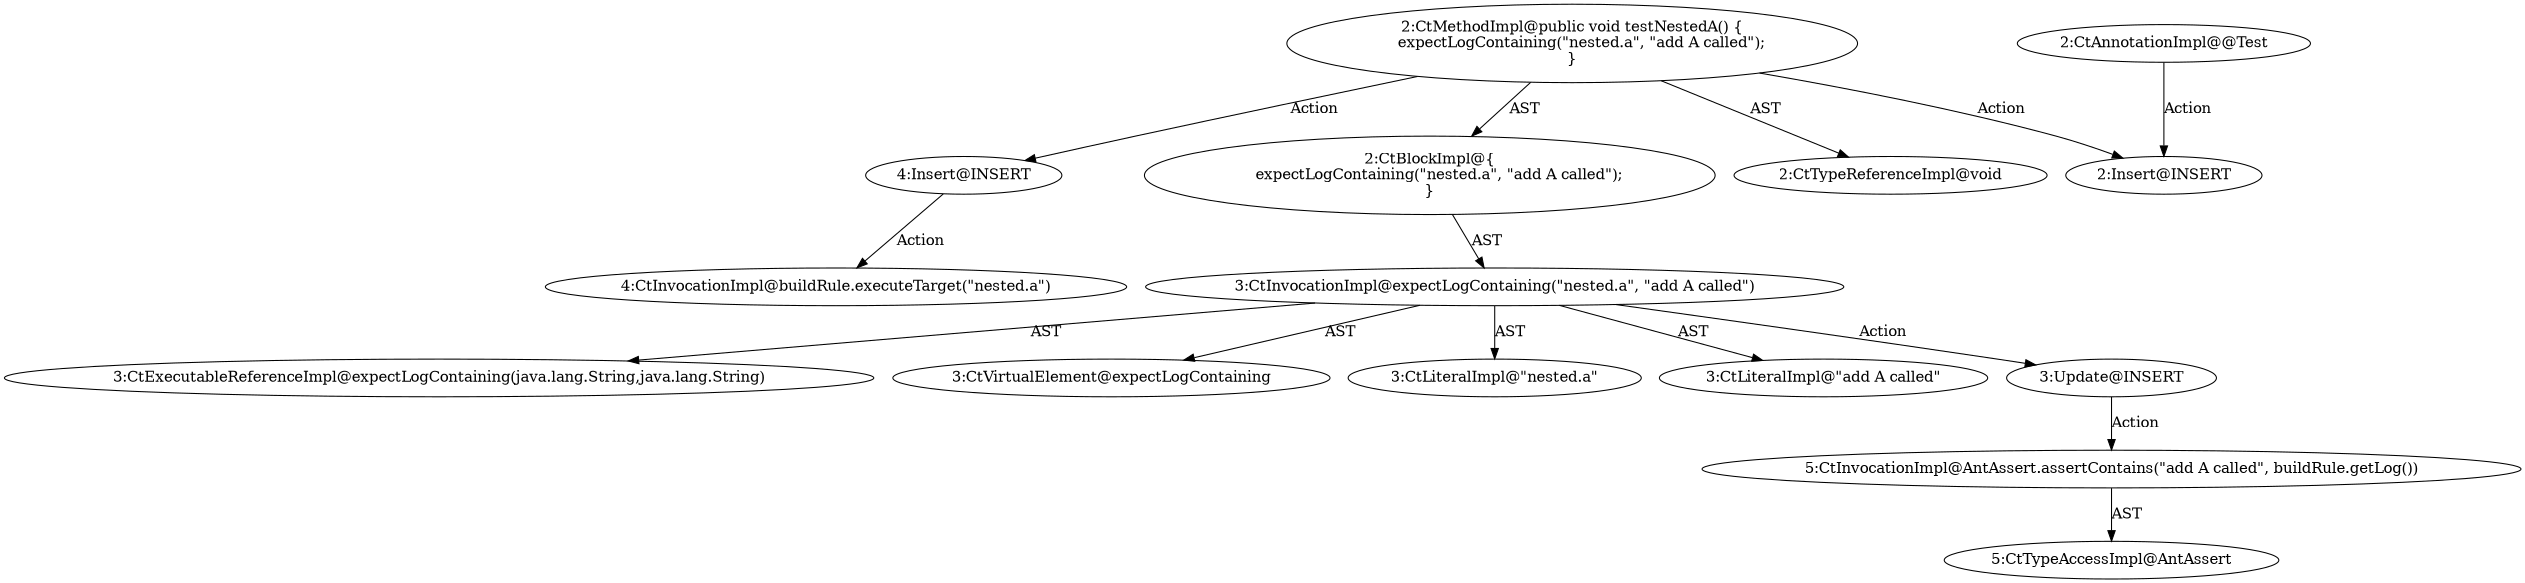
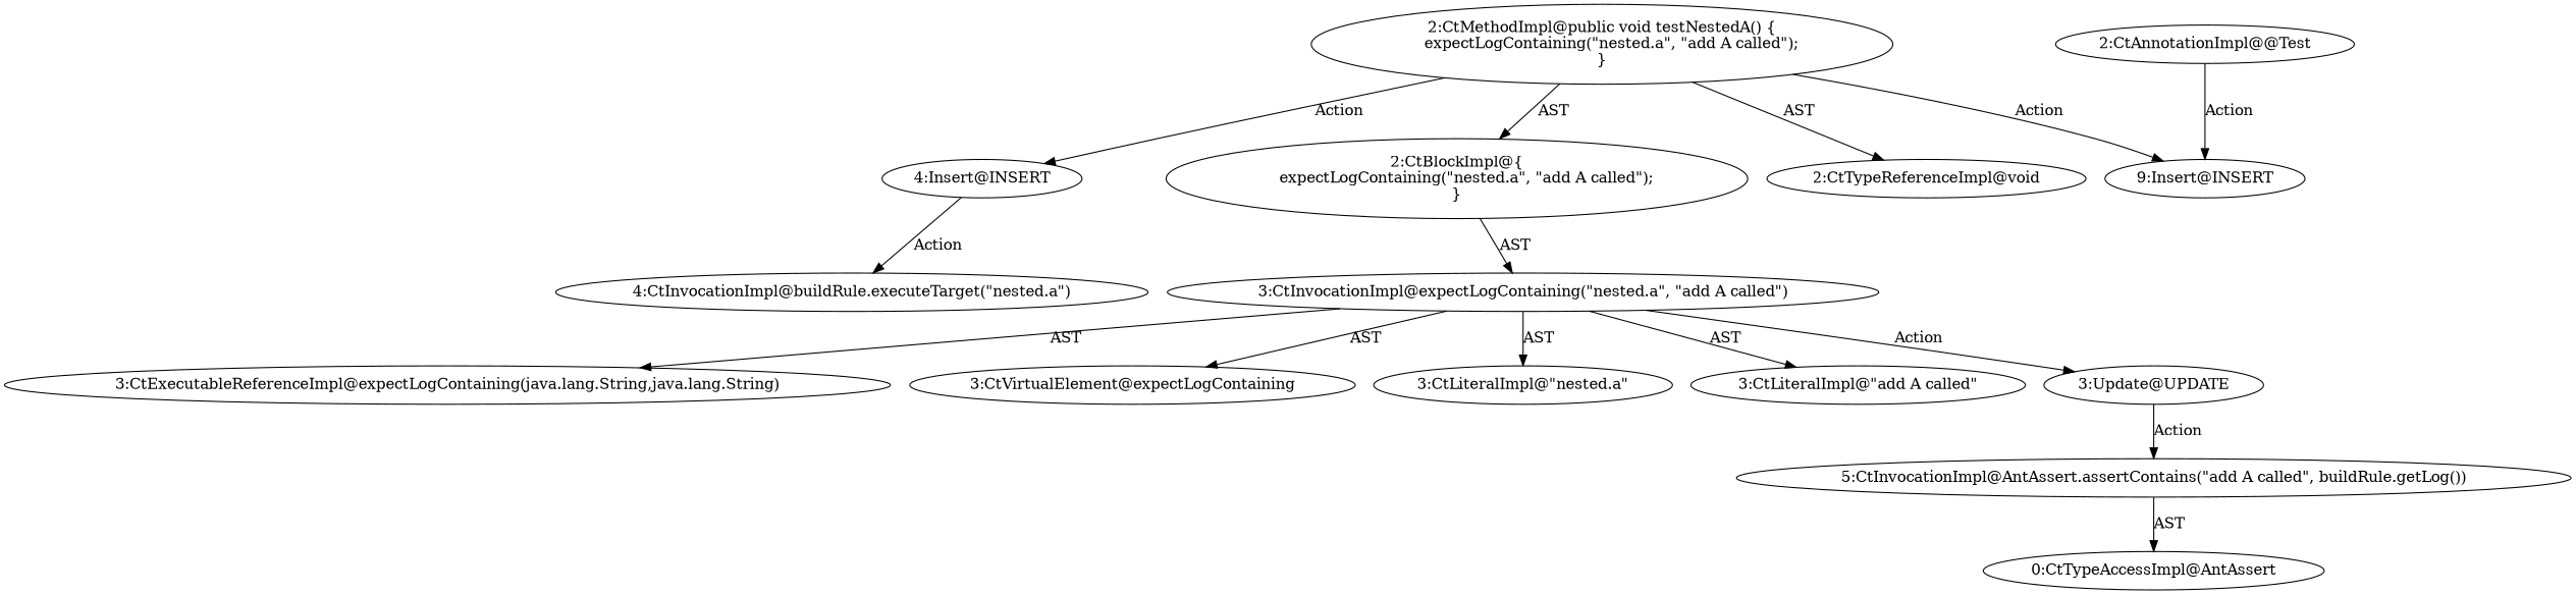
  digraph {
    node [shape=ellipse]
    n1 [label="2:CtTypeReferenceImpl@void"]
    n2 [label="3:CtExecutableReferenceImpl@expectLogContaining(java.lang.String,java.lang.String)"]
    n3 [label="3:CtVirtualElement@expectLogContaining"]
    n4 [label="3:CtLiteralImpl@\"nested.a\""]
    n5 [label="3:CtLiteralImpl@\"add A called\""]
    n6 [label="3:CtInvocationImpl@expectLogContaining(\"nested.a\", \"add A called\")"]
-   n7 [label="3:Update@INSERT"]
+   n7 [label="3:Update@UPDATE"]
    n8 [label="5:CtInvocationImpl@AntAssert.assertContains(\"add A called\", buildRule.getLog())"]
    n9 [label="2:CtBlockImpl@\{\n    expectLogContaining(\"nested.a\", \"add A called\");\n\}"]
    n10 [label="2:CtMethodImpl@public void testNestedA() \{\n    expectLogContaining(\"nested.a\", \"add A called\");\n\}"]
-   n11 [label="2:Insert@INSERT"]
+   n11 [label="9:Insert@INSERT"]
    n12 [label="4:Insert@INSERT"]
    n13 [label="4:CtInvocationImpl@buildRule.executeTarget(\"nested.a\")"]
-   n14 [label="5:CtTypeAccessImpl@AntAssert"]
+   n14 [label="0:CtTypeAccessImpl@AntAssert"]
    n15 [label="2:CtAnnotationImpl@@Test"]
    n6 -> n2 [label=AST]
    n6 -> n3 [label=AST]
    n6 -> n4 [label=AST]
    n6 -> n5 [label=AST]
    n6 -> n7 [label=Action]
    n7 -> n8 [label=Action]
    n8 -> n14 [label=AST]
    n9 -> n6 [label=AST]
    n10 -> n1 [label=AST]
    n10 -> n9 [label=AST]
    n10 -> n11 [label=Action]
    n10 -> n12 [label=Action]
    n12 -> n13 [label=Action]
    n15 -> n11 [label=Action]
  }
